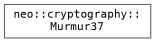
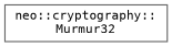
  digraph {
    rankdir=LR
    fontname="DejaVu Sans Mono"
-   n1 [color=grey40 fillcolor=white fontname="DejaVu Sans Mono" fontsize=10 height=0.2 label="neo::cryptography::\lMurmur37" shape=box style=filled width=0.4]
+   n1 [color=grey40 fillcolor=white fontname="DejaVu Sans Mono" fontsize=10 height=0.2 label="neo::cryptography::\lMurmur32" shape=box style=filled width=0.4]
  }
